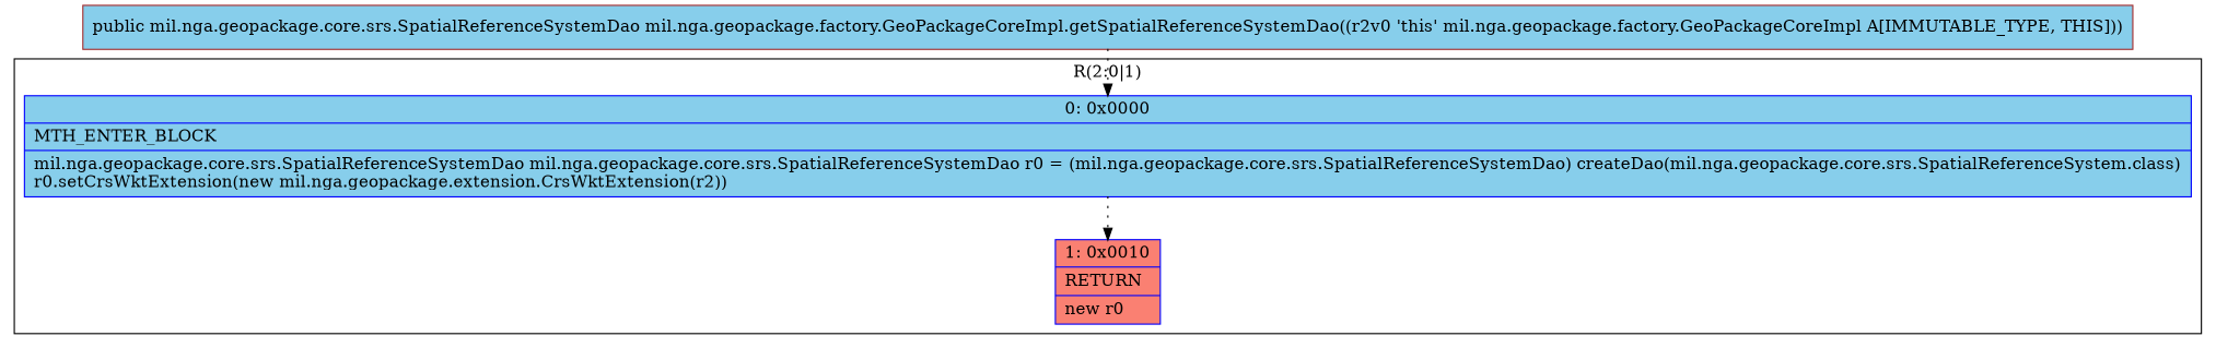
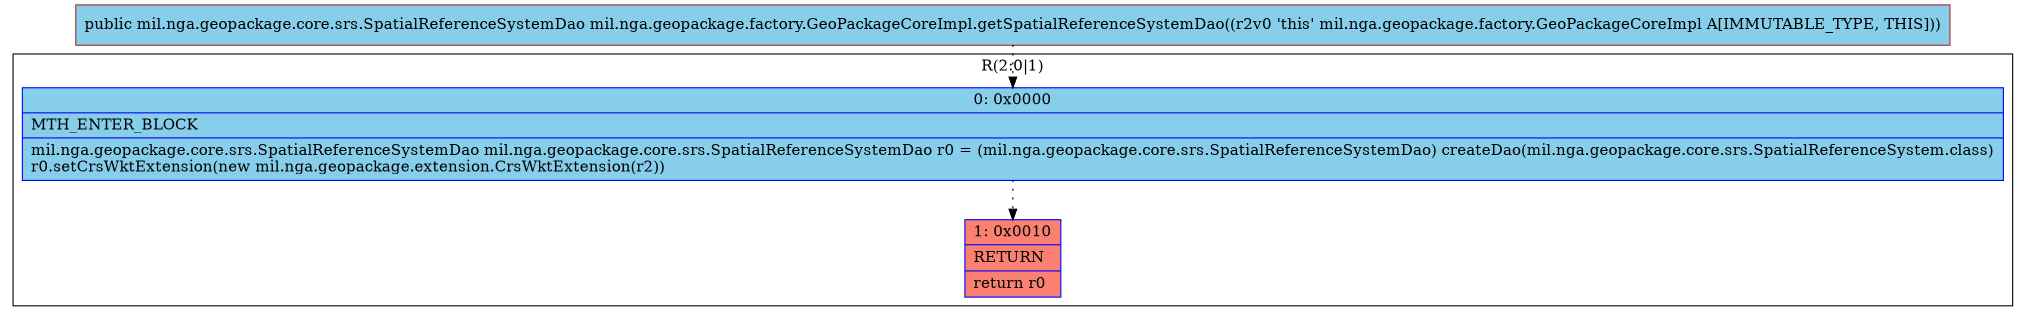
  digraph {
    node [color=blue shape=record style=filled fillcolor=skyblue]
    edge [style=dotted]
    n1 [label="{0\:\ 0x0000|MTH_ENTER_BLOCK\l|mil.nga.geopackage.core.srs.SpatialReferenceSystemDao mil.nga.geopackage.core.srs.SpatialReferenceSystemDao r0 = (mil.nga.geopackage.core.srs.SpatialReferenceSystemDao) createDao(mil.nga.geopackage.core.srs.SpatialReferenceSystem.class)\lr0.setCrsWktExtension(new mil.nga.geopackage.extension.CrsWktExtension(r2))\l}"]
-   n2 [label="{1\:\ 0x0010|RETURN\l|new r0\l}" fillcolor=salmon]
+   n2 [label="{1\:\ 0x0010|RETURN\l|return r0\l}" fillcolor=salmon]
    n3 [label="{public mil.nga.geopackage.core.srs.SpatialReferenceSystemDao mil.nga.geopackage.factory.GeoPackageCoreImpl.getSpatialReferenceSystemDao((r2v0 'this' mil.nga.geopackage.factory.GeoPackageCoreImpl A[IMMUTABLE_TYPE, THIS])) }" color=brown]
    subgraph cluster_1 {
      label="R(2:0|1)"
      n1
      n2
    }
    n1 -> n2
    n3 -> n1
  }
